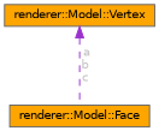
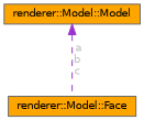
  digraph {
    node [color=gray40 fillcolor=orange fontname=Helvetica fontsize=10 shape=box style=filled]
    n1 [fontcolor=black height=0.2 label="renderer::Model::Face" width=0.4]
-   n2 [height=0.2 label="renderer::Model::Vertex" width=0.4]
+   n2 [height=0.2 label="renderer::Model::Model" width=0.4]
    n2 -> n1 [color=darkorchid3 dir=back fontcolor=grey fontname=Helvetica fontsize=10 label=" a\nb\nc" labelfontname=Helvetica labelfontsize=10 style=dashed]
  }
